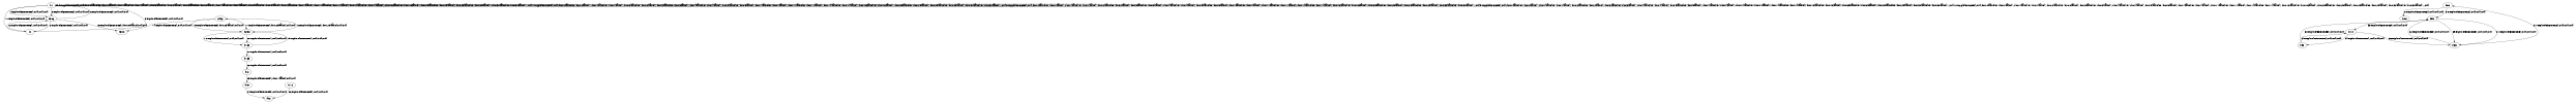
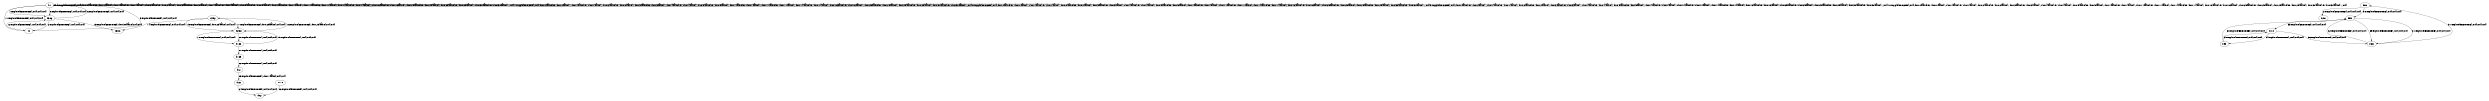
  digraph {
    fontname="DejaVu Serif"
    node [fontname="DejaVu Serif"]
    edge [fontname="DejaVu Serif"]
    b1
    d30p
    b0
    d30m
    d25p
    d25m
    b138
    b139
    d1p
    d1m
    d0p
-   b118 [label=b112]
+   b118
    d0m
    d2m
    b99
    b100
    d3m
    b98
    b1 -> b1 [label="4-toggle[TOGGLE];/null/door0[false]:=!(door0[false]); door1[false]:=!(door1[false]); door2[false]:=!(door2[false]); door3[false]:=!(door3[false]); door4[false]:=!(door4[false]); door5[false]:=!(door5[false]); door7[false]:=!(door7[false]); door11[false]:=!(door11[false]); door14[false]:=!(door14[false]); door16[false]:=!(door16[false]); door25[false]:=!(door25[false]); door29[false]:=!(door29[false]); door30[false]:=!(door30[false]); /null"]
    b1 -> b1 [label="7-toggle[TOGGLE];/null/door0[false]:=!(door0[false]); door1[false]:=!(door1[false]); door2[false]:=!(door2[false]); door3[false]:=!(door3[false]); door4[false]:=!(door4[false]); door5[false]:=!(door5[false]); door7[false]:=!(door7[false]); door11[false]:=!(door11[false]); door14[false]:=!(door14[false]); door16[false]:=!(door16[false]); door25[false]:=!(door25[false]); door29[false]:=!(door29[false]); door30[false]:=!(door30[false]); /null"]
    b1 -> b1 [label="8-toggle[TOGGLE];/null/door0[false]:=!(door0[false]); door1[false]:=!(door1[false]); door2[false]:=!(door2[false]); door3[false]:=!(door3[false]); door4[false]:=!(door4[false]); door5[false]:=!(door5[false]); door7[false]:=!(door7[false]); door11[false]:=!(door11[false]); door14[false]:=!(door14[false]); door16[false]:=!(door16[false]); door25[false]:=!(door25[false]); door29[false]:=!(door29[false]); door30[false]:=!(door30[false]); /null"]
    b1 -> b1 [label="9-toggle[TOGGLE];/null/door0[false]:=!(door0[false]); door1[false]:=!(door1[false]); door2[false]:=!(door2[false]); door3[false]:=!(door3[false]); door4[false]:=!(door4[false]); door5[false]:=!(door5[false]); door7[false]:=!(door7[false]); door11[false]:=!(door11[false]); door14[false]:=!(door14[false]); door16[false]:=!(door16[false]); door25[false]:=!(door25[false]); door29[false]:=!(door29[false]); door30[false]:=!(door30[false]); /null"]
    b1 -> b1 [label="10-toggle[TOGGLE];/null/door0[false]:=!(door0[false]); door1[false]:=!(door1[false]); door2[false]:=!(door2[false]); door3[false]:=!(door3[false]); door4[false]:=!(door4[false]); door5[false]:=!(door5[false]); door7[false]:=!(door7[false]); door11[false]:=!(door11[false]); door14[false]:=!(door14[false]); door16[false]:=!(door16[false]); door25[false]:=!(door25[false]); door29[false]:=!(door29[false]); door30[false]:=!(door30[false]); /null"]
    b1 -> d30p [label="1-explore[EXPLORE];/null/null/null"]
    b1 -> d30p [label="5-explore[EXPLORE];/null/null/null"]
    b1 -> b0 [label="11-explore[EXPLORE];/null/null/null"]
    d30p -> b1 [label="6-explore[EXPLORE];/null/null/null"]
    d30p -> b0 [label="2-explore[EXPLORE];/null/null/null"]
    d30p -> d30m [label="13-explore[EXPLORE];/door30[false]/null/null"]
    b0 -> b1 [label="3-explore[EXPLORE];/null/null/null"]
    b0 -> d30p [label="12-explore[EXPLORE];/null/null/null"]
    d25p -> d30m [label="14-explore[EXPLORE];/null/null/null"]
    d25p -> d25m [label="15-explore[EXPLORE];/door25[false]/null/null"]
    d25p -> d25m [label="17-explore[EXPLORE];/door25[false]/null/null"]
    d25m -> d25p [label="16-explore[EXPLORE];/door25[false]/null/null"]
    d25m -> b138 [label="18-explore[EXPLORE];/null/null/null"]
    d25m -> b138 [label="20-explore[EXPLORE];/null/null/null"]
    b138 -> d25m [label="19-explore[EXPLORE];/null/null/null"]
    b138 -> b139 [label="21-explore[EXPLORE];/null/null/null"]
    b139 -> d1p [label="22-explore[EXPLORE];/null/null/null"]
    d1p -> d1m [label="23-explore[EXPLORE];/door1[false]/null/null"]
    d1m -> d0p [label="24-explore[EXPLORE];/null/null/null"]
    b118 -> d0p [label="26-explore[EXPLORE];/null/null/null"]
    d0m -> d2m [label="28-explore[EXPLORE];/null/null/null"]
    d0m -> b99 [label="38-explore[EXPLORE];/null/null/null"]
    b99 -> b100 [label="33-explore[EXPLORE];/null/null/null"]
    b99 -> d3m [label="31-explore[EXPLORE];/null/null/null"]
    b99 -> d3m [label="39-explore[EXPLORE];/null/null/null"]
    b100 -> d3m [label="36-explore[EXPLORE];/null/null/null"]
    b100 -> b98 [label="34-explore[EXPLORE];/null/null/null"]
    d3m -> d0m [label="37-explore[EXPLORE];/null/null/null"]
    d3m -> b99 [label="32-explore[EXPLORE];/null/null/null"]
    b98 -> b99 [label="30-explore[EXPLORE];/null/null/null"]
    b98 -> b100 [label="35-explore[EXPLORE];/null/null/null"]
  }
